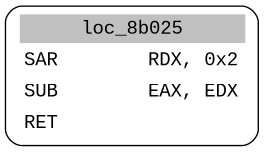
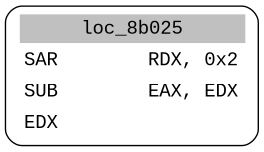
  digraph {
    rankdir=LR
-   n1 [fontname="Courier New" label=<<table border="0" cellborder="0" cellpadding="3"><tr><td align="center" colspan="2" bgcolor="grey">loc_8b025</td></tr><tr><td align="left">SAR        RDX, 0x2</td></tr><tr><td align="left">SUB        EAX, EDX</td></tr><tr><td align="left">RET        </td></tr></table>> shape=Mrecord]
+   n1 [fontname="Courier New" label=<<table border="0" cellborder="0" cellpadding="3"><tr><td align="center" colspan="2" bgcolor="grey">loc_8b025</td></tr><tr><td align="left">SAR        RDX, 0x2</td></tr><tr><td align="left">SUB        EAX, EDX</td></tr><tr><td align="left">EDX        </td></tr></table>> shape=Mrecord]
  }
